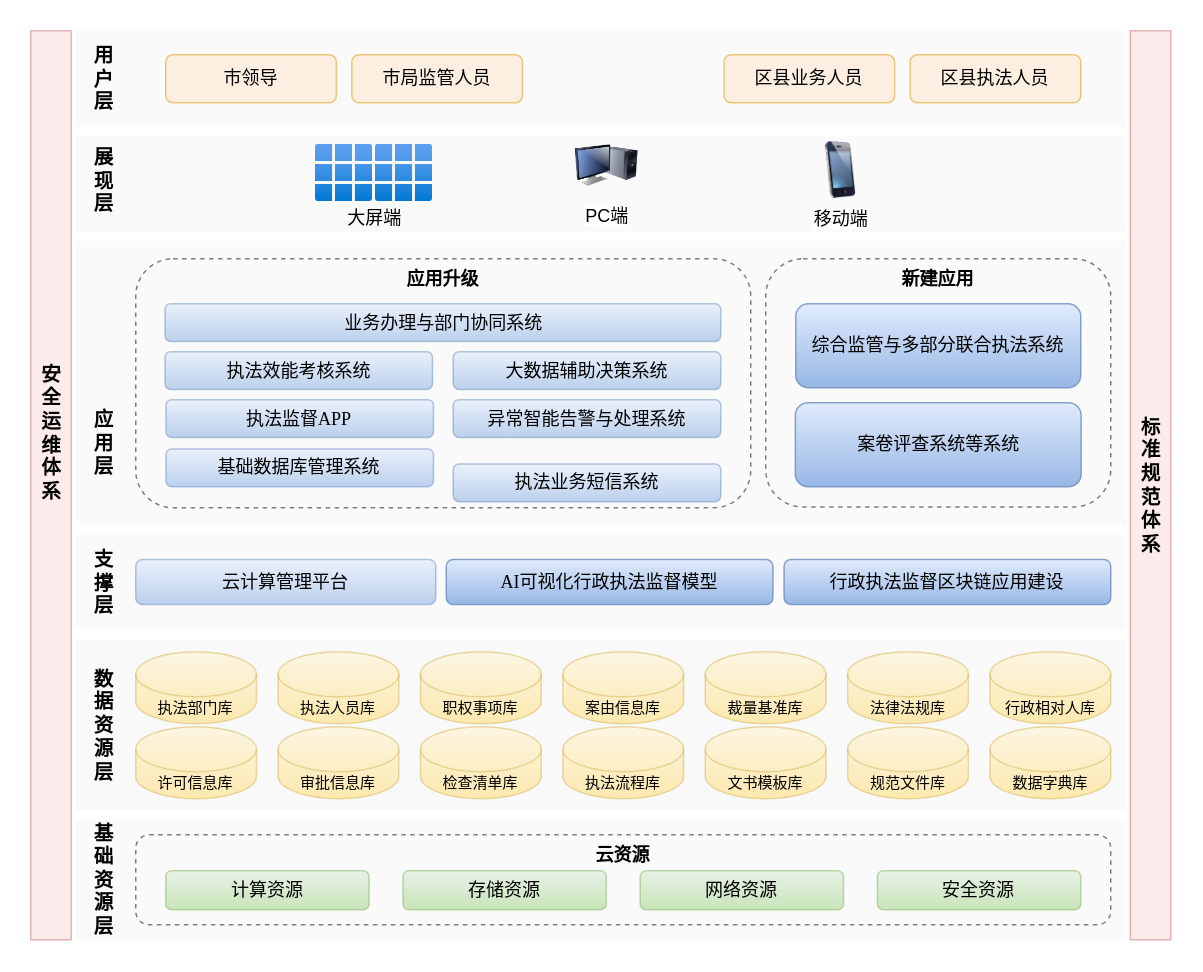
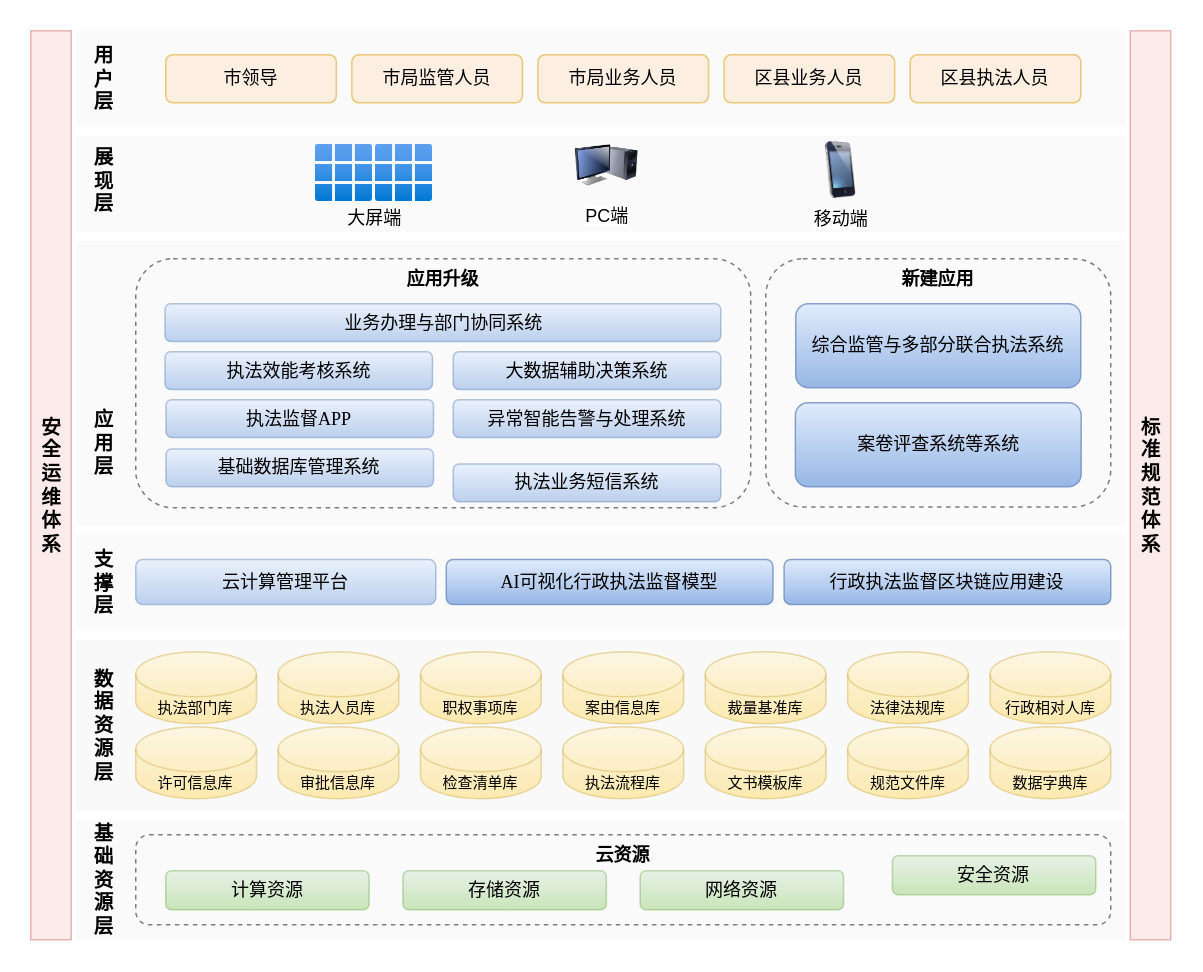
  <mxCell id="0" />
  <mxCell id="1" parent="0" />
  <mxCell id="2" value="" style="rounded=0;whiteSpace=wrap;html=1;fillColor=#f5f5f5;strokeColor=none;opacity=50;fontColor=#333333;" parent="1" vertex="1"><mxGeometry x="50" y="90" width="700" height="64" as="geometry" /></mxCell>
  <mxCell id="3" value="" style="group;fillColor=#f5f5f5;strokeColor=none;fontColor=#333333;opacity=20;" parent="1" vertex="1" connectable="0"><mxGeometry x="50" y="426" width="700" height="114" as="geometry" /></mxCell>
  <mxCell id="4" value="" style="rounded=0;whiteSpace=wrap;html=1;fillColor=#f5f5f5;strokeColor=none;opacity=50;fontColor=#333333;" parent="3" vertex="1"><mxGeometry width="700" height="114" as="geometry" /></mxCell>
  <mxCell id="5" value="数据资源层" style="text;html=1;strokeColor=none;fillColor=none;align=center;verticalAlign=middle;whiteSpace=wrap;rounded=0;fontSize=13;fontStyle=1" parent="3" vertex="1"><mxGeometry x="10" y="17" width="18" height="80" as="geometry" /></mxCell>
  <mxCell id="6" value="执法部门库" style="shape=cylinder3;whiteSpace=wrap;html=1;boundedLbl=1;backgroundOutline=1;size=15;strokeWidth=1;strokeColor=#d6b656;fillColor=#fff2cc;gradientColor=#ffd966;opacity=50;fontSize=10;" parent="3" vertex="1"><mxGeometry x="40" y="8" width="80.479" height="48" as="geometry" /></mxCell>
  <mxCell id="7" value="执法人员库" style="shape=cylinder3;whiteSpace=wrap;html=1;boundedLbl=1;backgroundOutline=1;size=15;strokeWidth=1;strokeColor=#d6b656;fillColor=#fff2cc;gradientColor=#ffd966;opacity=50;fontSize=10;" parent="3" vertex="1"><mxGeometry x="134.92" y="8" width="80.479" height="48" as="geometry" /></mxCell>
  <mxCell id="8" value="职权事项库" style="shape=cylinder3;whiteSpace=wrap;html=1;boundedLbl=1;backgroundOutline=1;size=15;strokeWidth=1;strokeColor=#d6b656;fillColor=#fff2cc;gradientColor=#ffd966;opacity=50;fontSize=10;" parent="3" vertex="1"><mxGeometry x="229.84" y="8" width="80.479" height="48" as="geometry" /></mxCell>
  <mxCell id="9" value="案由信息库" style="shape=cylinder3;whiteSpace=wrap;html=1;boundedLbl=1;backgroundOutline=1;size=15;strokeWidth=1;strokeColor=#d6b656;fillColor=#fff2cc;gradientColor=#ffd966;opacity=50;fontSize=10;" parent="3" vertex="1"><mxGeometry x="324.76" y="8" width="80.479" height="48" as="geometry" /></mxCell>
  <mxCell id="10" value="裁量基准库" style="shape=cylinder3;whiteSpace=wrap;html=1;boundedLbl=1;backgroundOutline=1;size=15;strokeWidth=1;strokeColor=#d6b656;fillColor=#fff2cc;gradientColor=#ffd966;opacity=50;fontSize=10;" parent="3" vertex="1"><mxGeometry x="419.68" y="8" width="80.479" height="48" as="geometry" /></mxCell>
  <mxCell id="11" value="法律法规库" style="shape=cylinder3;whiteSpace=wrap;html=1;boundedLbl=1;backgroundOutline=1;size=15;strokeWidth=1;strokeColor=#d6b656;fillColor=#fff2cc;gradientColor=#ffd966;opacity=50;fontSize=10;" parent="3" vertex="1"><mxGeometry x="514.601" y="8" width="80.479" height="48" as="geometry" /></mxCell>
  <mxCell id="12" value="行政相对人库" style="shape=cylinder3;whiteSpace=wrap;html=1;boundedLbl=1;backgroundOutline=1;size=15;strokeWidth=1;strokeColor=#d6b656;fillColor=#fff2cc;gradientColor=#ffd966;opacity=50;fontSize=10;" parent="3" vertex="1"><mxGeometry x="609.521" y="8" width="80.479" height="48" as="geometry" /></mxCell>
  <mxCell id="13" value="许可信息库" style="shape=cylinder3;whiteSpace=wrap;html=1;boundedLbl=1;backgroundOutline=1;size=15;strokeWidth=1;strokeColor=#d6b656;fillColor=#fff2cc;gradientColor=#ffd966;opacity=50;fontSize=10;" parent="3" vertex="1"><mxGeometry x="40" y="58" width="80.479" height="48" as="geometry" /></mxCell>
  <mxCell id="14" value="审批信息库" style="shape=cylinder3;whiteSpace=wrap;html=1;boundedLbl=1;backgroundOutline=1;size=15;strokeWidth=1;strokeColor=#d6b656;fillColor=#fff2cc;gradientColor=#ffd966;opacity=50;fontSize=10;" parent="3" vertex="1"><mxGeometry x="134.92" y="58" width="80.479" height="48" as="geometry" /></mxCell>
  <mxCell id="15" value="检查清单库" style="shape=cylinder3;whiteSpace=wrap;html=1;boundedLbl=1;backgroundOutline=1;size=15;strokeWidth=1;strokeColor=#d6b656;fillColor=#fff2cc;gradientColor=#ffd966;opacity=50;fontSize=10;" parent="3" vertex="1"><mxGeometry x="229.84" y="58" width="80.479" height="48" as="geometry" /></mxCell>
  <mxCell id="16" value="执法流程库" style="shape=cylinder3;whiteSpace=wrap;html=1;boundedLbl=1;backgroundOutline=1;size=15;strokeWidth=1;strokeColor=#d6b656;fillColor=#fff2cc;gradientColor=#ffd966;opacity=50;fontSize=10;" parent="3" vertex="1"><mxGeometry x="324.76" y="58" width="80.479" height="48" as="geometry" /></mxCell>
  <mxCell id="17" value="文书模板库" style="shape=cylinder3;whiteSpace=wrap;html=1;boundedLbl=1;backgroundOutline=1;size=15;strokeWidth=1;strokeColor=#d6b656;fillColor=#fff2cc;gradientColor=#ffd966;opacity=50;fontSize=10;" parent="3" vertex="1"><mxGeometry x="419.68" y="58" width="80.479" height="48" as="geometry" /></mxCell>
  <mxCell id="18" value="规范文件库" style="shape=cylinder3;whiteSpace=wrap;html=1;boundedLbl=1;backgroundOutline=1;size=15;strokeWidth=1;strokeColor=#d6b656;fillColor=#fff2cc;gradientColor=#ffd966;opacity=50;fontSize=10;" parent="3" vertex="1"><mxGeometry x="514.601" y="58" width="80.479" height="48" as="geometry" /></mxCell>
  <mxCell id="19" value="数据字典库" style="shape=cylinder3;whiteSpace=wrap;html=1;boundedLbl=1;backgroundOutline=1;size=15;strokeWidth=1;strokeColor=#d6b656;fillColor=#fff2cc;gradientColor=#ffd966;opacity=50;fontSize=10;" parent="3" vertex="1"><mxGeometry x="609.521" y="58" width="80.479" height="48" as="geometry" /></mxCell>
  <mxCell id="20" value="展现层" style="text;html=1;strokeColor=none;fillColor=none;align=center;verticalAlign=middle;whiteSpace=wrap;rounded=0;fontSize=13;fontStyle=1" parent="1" vertex="1"><mxGeometry x="60" y="90" width="18" height="60" as="geometry" /></mxCell>
  <mxCell id="21" value="" style="rounded=0;whiteSpace=wrap;html=1;fillColor=#f5f5f5;strokeColor=none;opacity=50;fontColor=#333333;" parent="1" vertex="1"><mxGeometry x="50" y="20" width="700" height="64" as="geometry" /></mxCell>
  <mxCell id="22" value="用户层" style="text;html=1;strokeColor=none;fillColor=none;align=center;verticalAlign=middle;whiteSpace=wrap;rounded=0;fontSize=13;fontStyle=1" parent="1" vertex="1"><mxGeometry x="60" y="22" width="18" height="60" as="geometry" /></mxCell>
  <mxCell id="23" value="市领导" style="rounded=1;whiteSpace=wrap;html=1;fillColor=#ffe6cc;strokeColor=#d79b00;opacity=50;glass=0;" parent="1" vertex="1"><mxGeometry x="110" y="36" width="113.729" height="32" as="geometry" /></mxCell>
  <mxCell id="24" value="市局监管人员" style="rounded=1;whiteSpace=wrap;html=1;fillColor=#ffe6cc;strokeColor=#d79b00;opacity=50;glass=0;" parent="1" vertex="1"><mxGeometry x="234.068" y="36" width="113.729" height="32" as="geometry" /></mxCell>
+ <mxCell id="25" value="市局业务人员" style="rounded=1;whiteSpace=wrap;html=1;fillColor=#ffe6cc;strokeColor=#d79b00;opacity=50;glass=0;" parent="1" vertex="1"><mxGeometry x="358.136" y="36" width="113.729" height="32" as="geometry" /></mxCell>
  <mxCell id="26" value="区县业务人员" style="rounded=1;whiteSpace=wrap;html=1;fillColor=#ffe6cc;strokeColor=#d79b00;opacity=50;glass=0;" parent="1" vertex="1"><mxGeometry x="482.203" y="36" width="113.729" height="32" as="geometry" /></mxCell>
  <mxCell id="27" value="区县执法人员" style="rounded=1;whiteSpace=wrap;html=1;fillColor=#ffe6cc;strokeColor=#d79b00;opacity=50;glass=0;" parent="1" vertex="1"><mxGeometry x="606.271" y="36" width="113.729" height="32" as="geometry" /></mxCell>
  <mxCell id="28" value="PC端" style="image;html=1;image=img/lib/clip_art/computers/Monitor_Tower_128x128.png" parent="1" vertex="1"><mxGeometry x="383" y="90" width="42" height="40" as="geometry" /></mxCell>
  <mxCell id="29" value="移动端" style="image;html=1;image=img/lib/clip_art/telecommunication/iPhone_128x128.png" parent="1" vertex="1"><mxGeometry x="540" y="94" width="40" height="38" as="geometry" /></mxCell>
  <mxCell id="30" value="" style="group" parent="1" vertex="1" connectable="0"><mxGeometry x="210" y="96" width="78" height="54" as="geometry" /></mxCell>
  <mxCell id="31" value="" style="group" parent="30" vertex="1" connectable="0"><mxGeometry width="78" height="38" as="geometry" /></mxCell>
  <mxCell id="32" value="" style="image;aspect=fixed;html=1;points=[];align=center;fontSize=12;image=img/lib/azure2/intune/Client_Apps.svg;" parent="31" vertex="1"><mxGeometry width="38" height="38" as="geometry" /></mxCell>
  <mxCell id="33" value="" style="image;aspect=fixed;html=1;points=[];align=center;fontSize=12;image=img/lib/azure2/intune/Client_Apps.svg;" parent="31" vertex="1"><mxGeometry x="40" width="38" height="38" as="geometry" /></mxCell>
  <mxCell id="34" value="大屏端" style="text;html=1;strokeColor=none;fillColor=none;align=center;verticalAlign=middle;whiteSpace=wrap;rounded=0;fontSize=12;fontStyle=0" parent="30" vertex="1"><mxGeometry x="8.5" y="44" width="61" height="10" as="geometry" /></mxCell>
  <mxCell id="35" value="" style="rounded=0;whiteSpace=wrap;html=1;fillColor=#f5f5f5;strokeColor=none;opacity=50;fontColor=#333333;" parent="1" vertex="1"><mxGeometry x="50" y="160" width="700" height="190" as="geometry" /></mxCell>
  <mxCell id="36" value="应用层" style="text;html=1;strokeColor=none;fillColor=none;align=center;verticalAlign=middle;whiteSpace=wrap;rounded=0;fontSize=13;fontStyle=1" parent="1" vertex="1"><mxGeometry x="60" y="260" width="18" height="70" as="geometry" /></mxCell>
  <mxCell id="37" value="应用升级" style="rounded=1;whiteSpace=wrap;html=1;opacity=50;gradientDirection=south;verticalAlign=top;labelPosition=center;verticalLabelPosition=middle;align=center;fillColor=none;dashed=1;fontStyle=1" parent="1" vertex="1"><mxGeometry x="90" y="172" width="410" height="166" as="geometry" /></mxCell>
  <mxCell id="38" value="新建应用" style="rounded=1;whiteSpace=wrap;html=1;opacity=50;gradientDirection=south;verticalAlign=top;labelPosition=center;verticalLabelPosition=middle;align=center;fillColor=none;dashed=1;fontStyle=1" parent="1" vertex="1"><mxGeometry x="510" y="172" width="230" height="165.5" as="geometry" /></mxCell>
  <mxCell id="39" value="&lt;p class=&quot;MsoNormal&quot;&gt;综合监管与多部分联合执法系统&lt;/p&gt;" style="rounded=1;whiteSpace=wrap;html=1;fillColor=#dae8fc;strokeColor=#6c8ebf;opacity=80;gradientColor=#7ea6e0;" parent="1" vertex="1"><mxGeometry x="530" y="202" width="190" height="56" as="geometry" /></mxCell>
  <mxCell id="40" value="&lt;p class=&quot;MsoNormal&quot;&gt;案卷评查系统等系统&lt;/p&gt;" style="rounded=1;whiteSpace=wrap;html=1;fillColor=#dae8fc;strokeColor=#6c8ebf;opacity=80;gradientColor=#7ea6e0;" parent="1" vertex="1"><mxGeometry x="529.75" y="268" width="190.5" height="56" as="geometry" /></mxCell>
  <mxCell id="41" value="&lt;p class=&quot;MsoNormal&quot;&gt;执法效能考核系统&lt;/p&gt;" style="rounded=1;whiteSpace=wrap;html=1;fillColor=#dae8fc;strokeColor=#6c8ebf;opacity=50;gradientColor=#7ea6e0;" parent="1" vertex="1"><mxGeometry x="109.5" y="234" width="178.316" height="25.161" as="geometry" /></mxCell>
  <mxCell id="42" value="&lt;p class=&quot;MsoNormal&quot;&gt;大数据辅助决策系统&lt;/p&gt;" style="rounded=1;whiteSpace=wrap;html=1;fillColor=#dae8fc;strokeColor=#6c8ebf;opacity=50;gradientColor=#7ea6e0;" parent="1" vertex="1"><mxGeometry x="301.684" y="234" width="178.316" height="25.161" as="geometry" /></mxCell>
  <mxCell id="43" value="&lt;p class=&quot;MsoNormal&quot;&gt;&lt;font face=&quot;宋体&quot;&gt;执法监督&lt;/font&gt;&lt;font face=&quot;Times New Roman&quot;&gt;APP&lt;/font&gt;&lt;/p&gt;" style="rounded=1;whiteSpace=wrap;html=1;fillColor=#dae8fc;strokeColor=#6c8ebf;opacity=50;gradientColor=#7ea6e0;" parent="1" vertex="1"><mxGeometry x="110.16" y="265.935" width="178.316" height="25.161" as="geometry" /></mxCell>
  <mxCell id="44" value="&lt;p class=&quot;MsoNormal&quot;&gt;异常智能告警与处理系统&lt;/p&gt;" style="rounded=1;whiteSpace=wrap;html=1;fillColor=#dae8fc;strokeColor=#6c8ebf;opacity=50;gradientColor=#7ea6e0;" parent="1" vertex="1"><mxGeometry x="301.684" y="265.935" width="178.316" height="25.161" as="geometry" /></mxCell>
  <mxCell id="45" value="&lt;p class=&quot;MsoNormal&quot;&gt;基础数据库管理系统&lt;/p&gt;" style="rounded=1;whiteSpace=wrap;html=1;fillColor=#dae8fc;strokeColor=#6c8ebf;opacity=50;gradientColor=#7ea6e0;" parent="1" vertex="1"><mxGeometry x="110.16" y="298.839" width="178.316" height="25.161" as="geometry" /></mxCell>
  <mxCell id="46" value="&lt;p class=&quot;MsoNormal&quot;&gt;执法业务短信系统&lt;/p&gt;" style="rounded=1;whiteSpace=wrap;html=1;fillColor=#dae8fc;strokeColor=#6c8ebf;opacity=50;gradientColor=#7ea6e0;" parent="1" vertex="1"><mxGeometry x="301.684" y="308.839" width="178.316" height="25.161" as="geometry" /></mxCell>
  <mxCell id="47" value="&lt;p class=&quot;MsoNormal&quot;&gt;业务办理与部门协同系统&lt;/p&gt;" style="rounded=1;whiteSpace=wrap;html=1;fillColor=#dae8fc;strokeColor=#6c8ebf;opacity=50;gradientColor=#7ea6e0;" parent="1" vertex="1"><mxGeometry x="109.5" y="202" width="370.5" height="25.16" as="geometry" /></mxCell>
  <mxCell id="48" value="" style="rounded=0;whiteSpace=wrap;html=1;fillColor=#f5f5f5;strokeColor=none;opacity=50;fontColor=#333333;" parent="1" vertex="1"><mxGeometry x="50" y="546" width="700" height="80" as="geometry" /></mxCell>
  <mxCell id="49" value="基础资源层" style="text;html=1;strokeColor=none;fillColor=none;align=center;verticalAlign=middle;whiteSpace=wrap;rounded=0;fontSize=13;fontStyle=1" parent="1" vertex="1"><mxGeometry x="60" y="546" width="18" height="80" as="geometry" /></mxCell>
  <mxCell id="50" value="云资源" style="rounded=1;whiteSpace=wrap;html=1;opacity=50;gradientDirection=south;verticalAlign=top;labelPosition=center;verticalLabelPosition=middle;align=center;fillColor=none;dashed=1;fontStyle=1" parent="1" vertex="1"><mxGeometry x="90" y="556" width="650" height="60" as="geometry" /></mxCell>
  <mxCell id="51" value="计算资源" style="rounded=1;whiteSpace=wrap;html=1;fillColor=#d5e8d4;strokeColor=#82b366;opacity=50;gradientColor=#97d077;" parent="1" vertex="1"><mxGeometry x="110" y="580" width="135.556" height="26" as="geometry" /></mxCell>
  <mxCell id="52" value="存储资源" style="rounded=1;whiteSpace=wrap;html=1;fillColor=#d5e8d4;strokeColor=#82b366;opacity=50;gradientColor=#97d077;" parent="1" vertex="1"><mxGeometry x="268.148" y="580" width="135.556" height="26" as="geometry" /></mxCell>
  <mxCell id="53" value="网络资源" style="rounded=1;whiteSpace=wrap;html=1;fillColor=#d5e8d4;strokeColor=#82b366;opacity=50;gradientColor=#97d077;" parent="1" vertex="1"><mxGeometry x="426.296" y="580" width="135.556" height="26" as="geometry" /></mxCell>
- <mxCell id="54" value="安全资源" style="rounded=1;whiteSpace=wrap;html=1;fillColor=#d5e8d4;strokeColor=#82b366;opacity=50;gradientColor=#97d077;" parent="1" vertex="1"><mxGeometry x="584.444" y="580" width="135.556" height="26" as="geometry" /></mxCell>
+ <mxCell id="54" value="安全资源" style="rounded=1;whiteSpace=wrap;html=1;fillColor=#d5e8d4;strokeColor=#82b366;opacity=50;gradientColor=#97d077;" parent="1" vertex="1"><mxGeometry x="594.444" y="570" width="135.556" height="26" as="geometry" /></mxCell>
  <mxCell id="55" value="" style="group" parent="1" vertex="1" connectable="0"><mxGeometry x="753" y="20" width="27" height="606" as="geometry" /></mxCell>
  <mxCell id="56" value="" style="rounded=0;whiteSpace=wrap;html=1;fillColor=#f8cecc;strokeColor=#b85450;opacity=40;" parent="55" vertex="1"><mxGeometry width="27" height="606" as="geometry" /></mxCell>
  <mxCell id="57" value="标准规范体系" style="text;html=1;strokeColor=none;fillColor=none;align=center;verticalAlign=middle;whiteSpace=wrap;rounded=0;fontSize=13;fontStyle=1" parent="55" vertex="1"><mxGeometry x="4.5" y="253.5" width="18" height="99" as="geometry" /></mxCell>
  <mxCell id="58" value="" style="group" parent="1" vertex="1" connectable="0"><mxGeometry x="20" y="20" width="27" height="606" as="geometry" /></mxCell>
  <mxCell id="59" value="" style="rounded=0;whiteSpace=wrap;html=1;fillColor=#f8cecc;strokeColor=#b85450;opacity=40;" parent="58" vertex="1"><mxGeometry width="27" height="606" as="geometry" /></mxCell>
- <mxCell id="60" value="安全运维体系" style="text;html=1;strokeColor=none;fillColor=none;align=center;verticalAlign=middle;whiteSpace=wrap;rounded=0;fontSize=13;fontStyle=1" parent="58" vertex="1"><mxGeometry x="4.5" y="218.5" width="18" height="99" as="geometry" /></mxCell>
+ <mxCell id="60" value="安全运维体系" style="text;html=1;strokeColor=none;fillColor=none;align=center;verticalAlign=middle;whiteSpace=wrap;rounded=0;fontSize=13;fontStyle=1" parent="58" vertex="1"><mxGeometry x="4.5" y="253.5" width="18" height="99" as="geometry" /></mxCell>
  <mxCell id="61" value="" style="rounded=0;whiteSpace=wrap;html=1;fillColor=#f5f5f5;strokeColor=none;opacity=50;fontColor=#333333;" parent="1" vertex="1"><mxGeometry x="50" y="356" width="700" height="63" as="geometry" /></mxCell>
  <mxCell id="62" value="支撑层" style="text;html=1;strokeColor=none;fillColor=none;align=center;verticalAlign=middle;whiteSpace=wrap;rounded=0;fontSize=13;fontStyle=1" parent="1" vertex="1"><mxGeometry x="60" y="356" width="18" height="63" as="geometry" /></mxCell>
  <mxCell id="63" value="&lt;p class=&quot;MsoNormal&quot;&gt;云计算管理平台&lt;/p&gt;" style="rounded=1;whiteSpace=wrap;html=1;fillColor=#dae8fc;strokeColor=#6c8ebf;opacity=50;gradientColor=#7ea6e0;" parent="1" vertex="1"><mxGeometry x="90" y="372.5" width="200" height="30" as="geometry" /></mxCell>
  <mxCell id="64" value="&lt;p class=&quot;MsoNormal&quot;&gt;&lt;font face=&quot;Times New Roman&quot;&gt;AI&lt;/font&gt;&lt;font face=&quot;宋体&quot;&gt;可视化行政执法监督模型&lt;/font&gt;&lt;/p&gt;" style="rounded=1;whiteSpace=wrap;html=1;fillColor=#dae8fc;strokeColor=#6c8ebf;opacity=80;gradientColor=#7ea6e0;" parent="1" vertex="1"><mxGeometry x="297" y="372.5" width="217.777" height="30" as="geometry" /></mxCell>
  <mxCell id="65" value="&lt;p class=&quot;MsoNormal&quot;&gt;行政执法监督区块链应用建设&lt;/p&gt;" style="rounded=1;whiteSpace=wrap;html=1;fillColor=#dae8fc;strokeColor=#6c8ebf;opacity=80;gradientColor=#7ea6e0;" parent="1" vertex="1"><mxGeometry x="522.223" y="372.5" width="217.777" height="30" as="geometry" /></mxCell>
